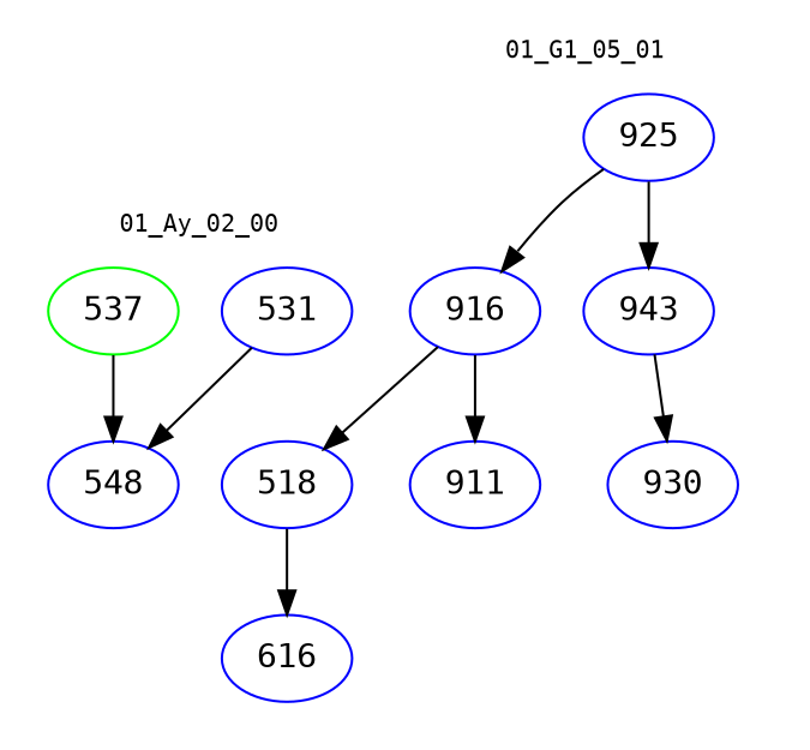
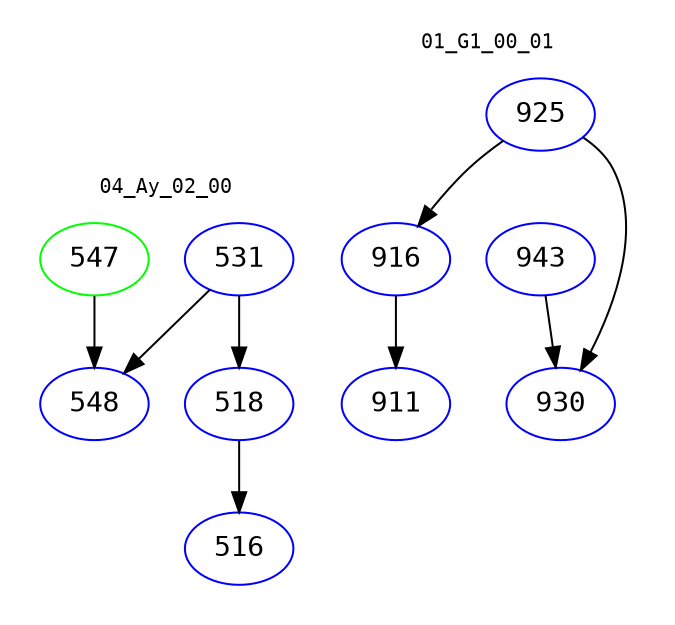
  digraph {
    fontname="DejaVu Sans Mono"
    node [color=blue fontname="DejaVu Sans Mono"]
    edge [color=black fontname="DejaVu Sans Mono"]
    n1 [label=531]
    n2 [label=518]
    n3 [label=548]
-   n4 [label=616]
-   n5 [color=green label=537]
+   n4 [label=516]
+   n5 [color=green label=547]
    n6 [label=925]
    n7 [label=916]
    n8 [label=943]
    n9 [label=911]
    n10 [label=930]
    subgraph cluster_1 {
      color=white
      fontsize=10
-     label="01_Ay_02_00"
+     label="04_Ay_02_00"
      n1
      n2
      n3
      n4
      n5
    }
    subgraph cluster_2 {
      color=white
      fontsize=10
-     label="01_G1_05_01"
+     label="01_G1_00_01"
      n6
      n7
      n8
      n9
      n10
    }
-   n7 -> n2
+   n1 -> n2
    n1 -> n3
    n2 -> n4
    n5 -> n3
    n6 -> n7
-   n6 -> n8
+   n6 -> n10
    n7 -> n9
    n8 -> n10
  }
